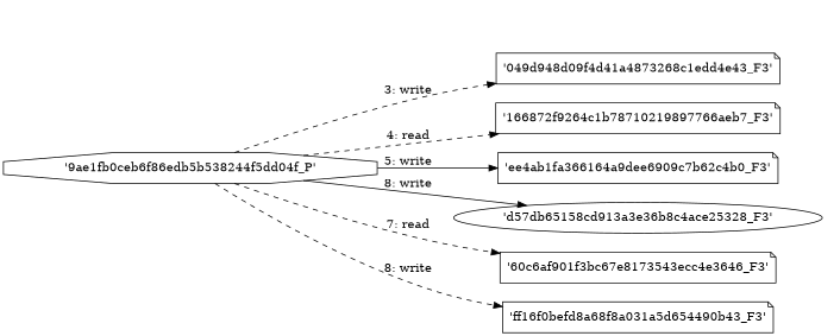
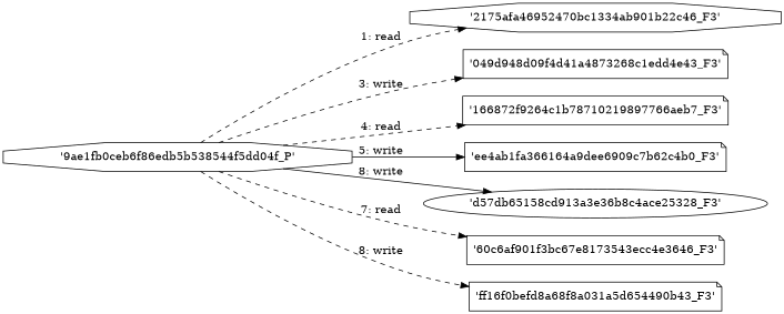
  digraph {
    engine=neato
    fixedsize=false
    fontsize=10
    nodesep=0.3
    rankdir=LR
    ranksep=0
    splines=true
    node [node_type=file shape=note]
    edge [style=dashed]
-   "'9ae1fb0ceb6f86edb5b538244f5dd04f_P'" [node_type=Process shape=octagon]
+   "'2175afa46952470bc1334ab901b22c46_F3'" [shape=octagon]
+   "'9ae1fb0ceb6f86edb5b538244f5dd04f_P'" [node_type=Process shape=octagon label="'9ae1fb0ceb6f86edb5b538544f5dd04f_P'"]
    "'049d948d09f4d41a4873268c1edd4e43_F3'"
    "'166872f9264c1b78710219897766aeb7_F3'"
    "'ee4ab1fa366164a9dee6909c7b62c4b0_F3'"
    "'d57db65158cd913a3e36b8c4ace25328_F3'" [shape=ellipse]
    n7 [label="'60c6af901f3bc67e8173543ecc4e3646_F3'"]
    "'ff16f0befd8a68f8a031a5d654490b43_F3'"
+   "'9ae1fb0ceb6f86edb5b538244f5dd04f_P'" -> "'2175afa46952470bc1334ab901b22c46_F3'" [label="1: read"]
    "'9ae1fb0ceb6f86edb5b538244f5dd04f_P'" -> "'049d948d09f4d41a4873268c1edd4e43_F3'" [label="3: write"]
    "'9ae1fb0ceb6f86edb5b538244f5dd04f_P'" -> "'166872f9264c1b78710219897766aeb7_F3'" [label="4: read"]
    "'9ae1fb0ceb6f86edb5b538244f5dd04f_P'" -> "'ee4ab1fa366164a9dee6909c7b62c4b0_F3'" [label="5: write" style=solid]
    "'9ae1fb0ceb6f86edb5b538244f5dd04f_P'" -> "'d57db65158cd913a3e36b8c4ace25328_F3'" [label="8: write" style=solid]
    "'9ae1fb0ceb6f86edb5b538244f5dd04f_P'" -> n7 [label="7: read"]
    "'9ae1fb0ceb6f86edb5b538244f5dd04f_P'" -> "'ff16f0befd8a68f8a031a5d654490b43_F3'" [label="8: write"]
  }
